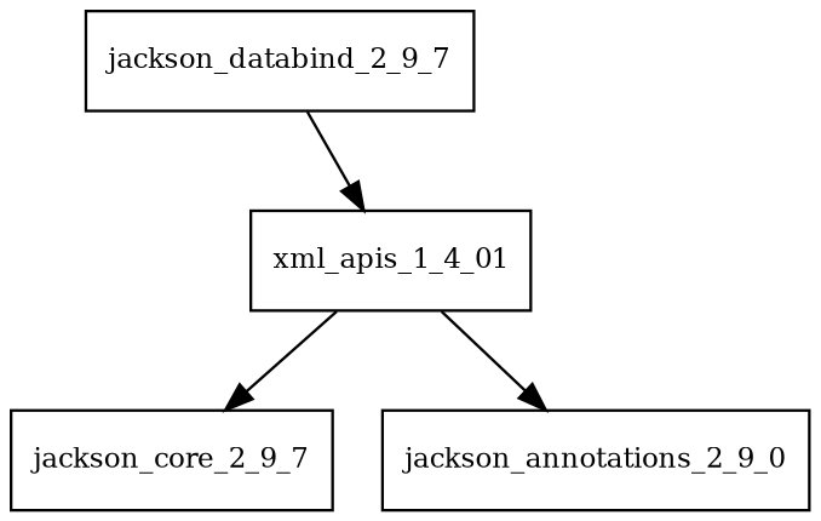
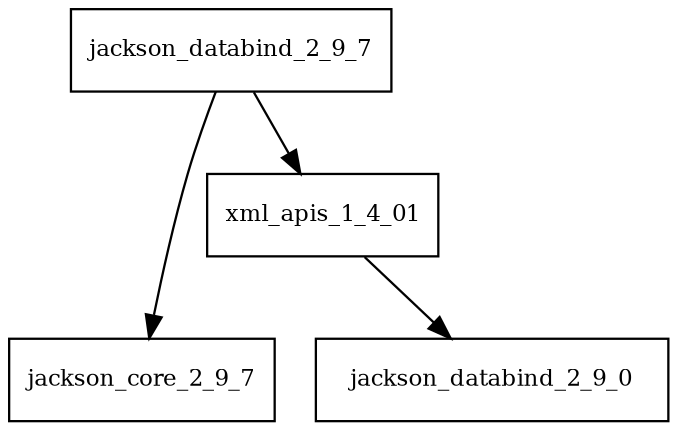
  digraph {
    node [fontsize=10.0 shape=box]
    jackson_databind_2_9_7
    jackson_core_2_9_7
    xml_apis_1_4_01
-   jackson_annotations_2_9_0
-   xml_apis_1_4_01 -> jackson_core_2_9_7
+   jackson_annotations_2_9_0 [label=jackson_databind_2_9_0]
+   jackson_databind_2_9_7 -> jackson_core_2_9_7
    jackson_databind_2_9_7 -> xml_apis_1_4_01
    xml_apis_1_4_01 -> jackson_annotations_2_9_0
  }
